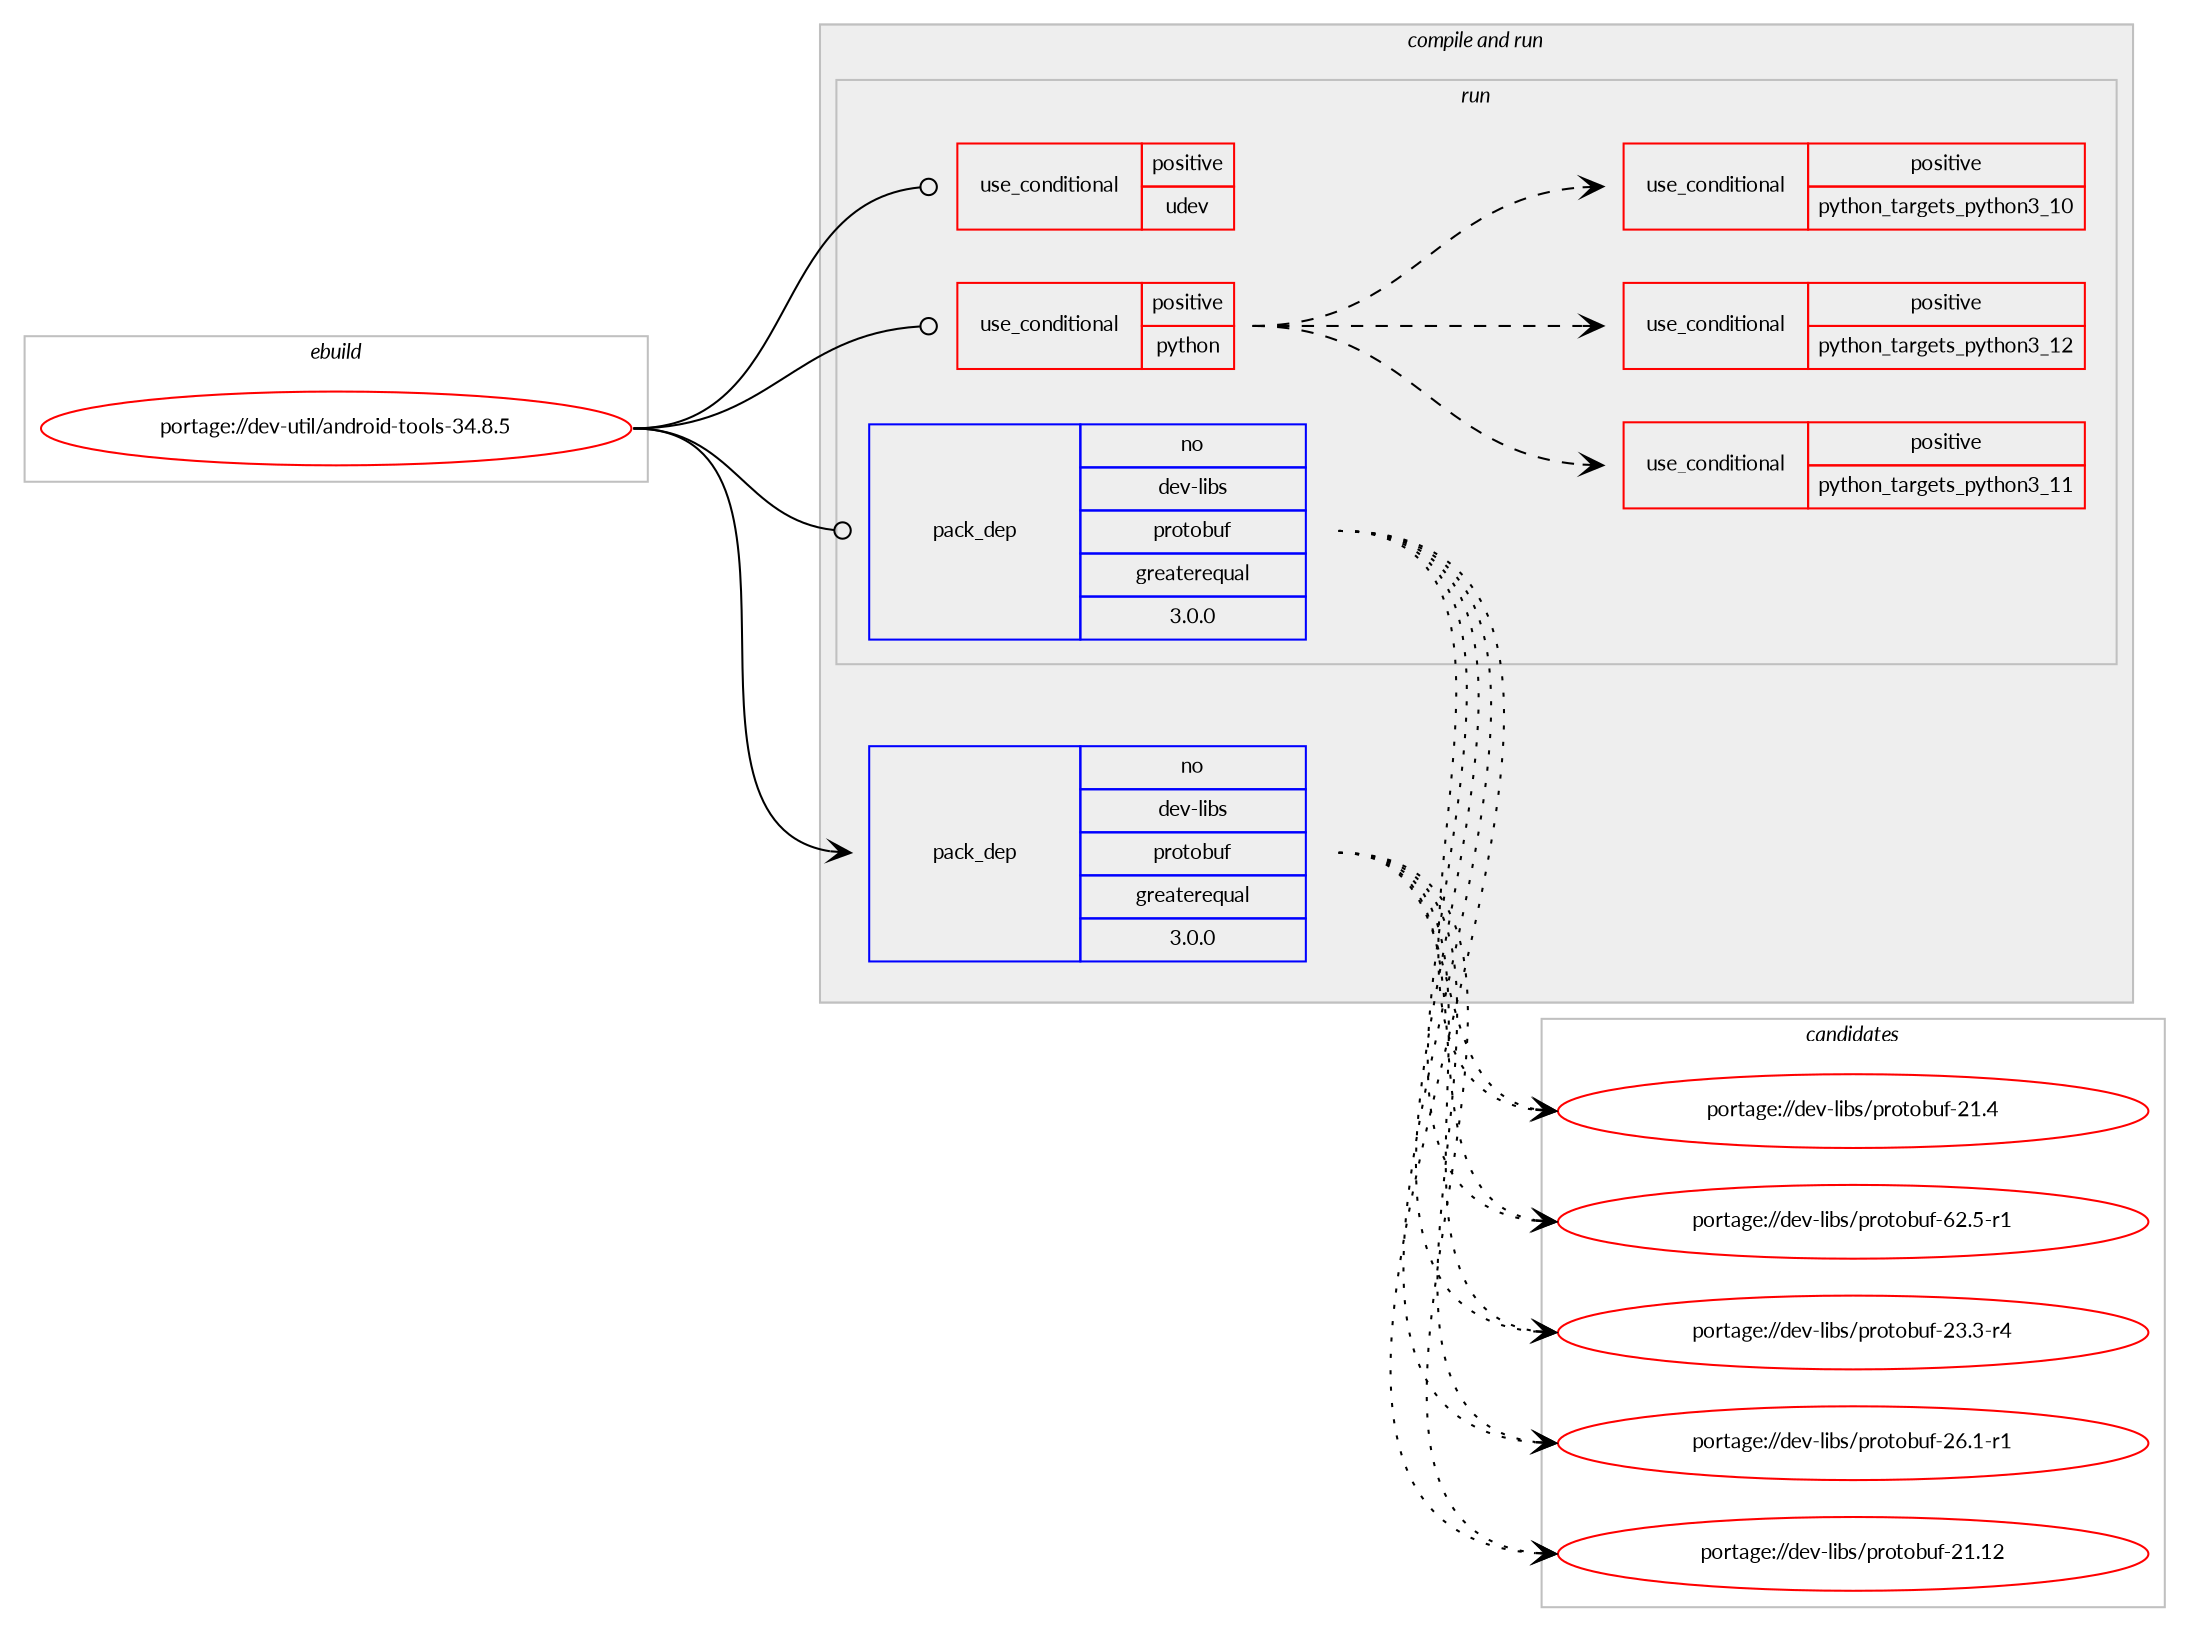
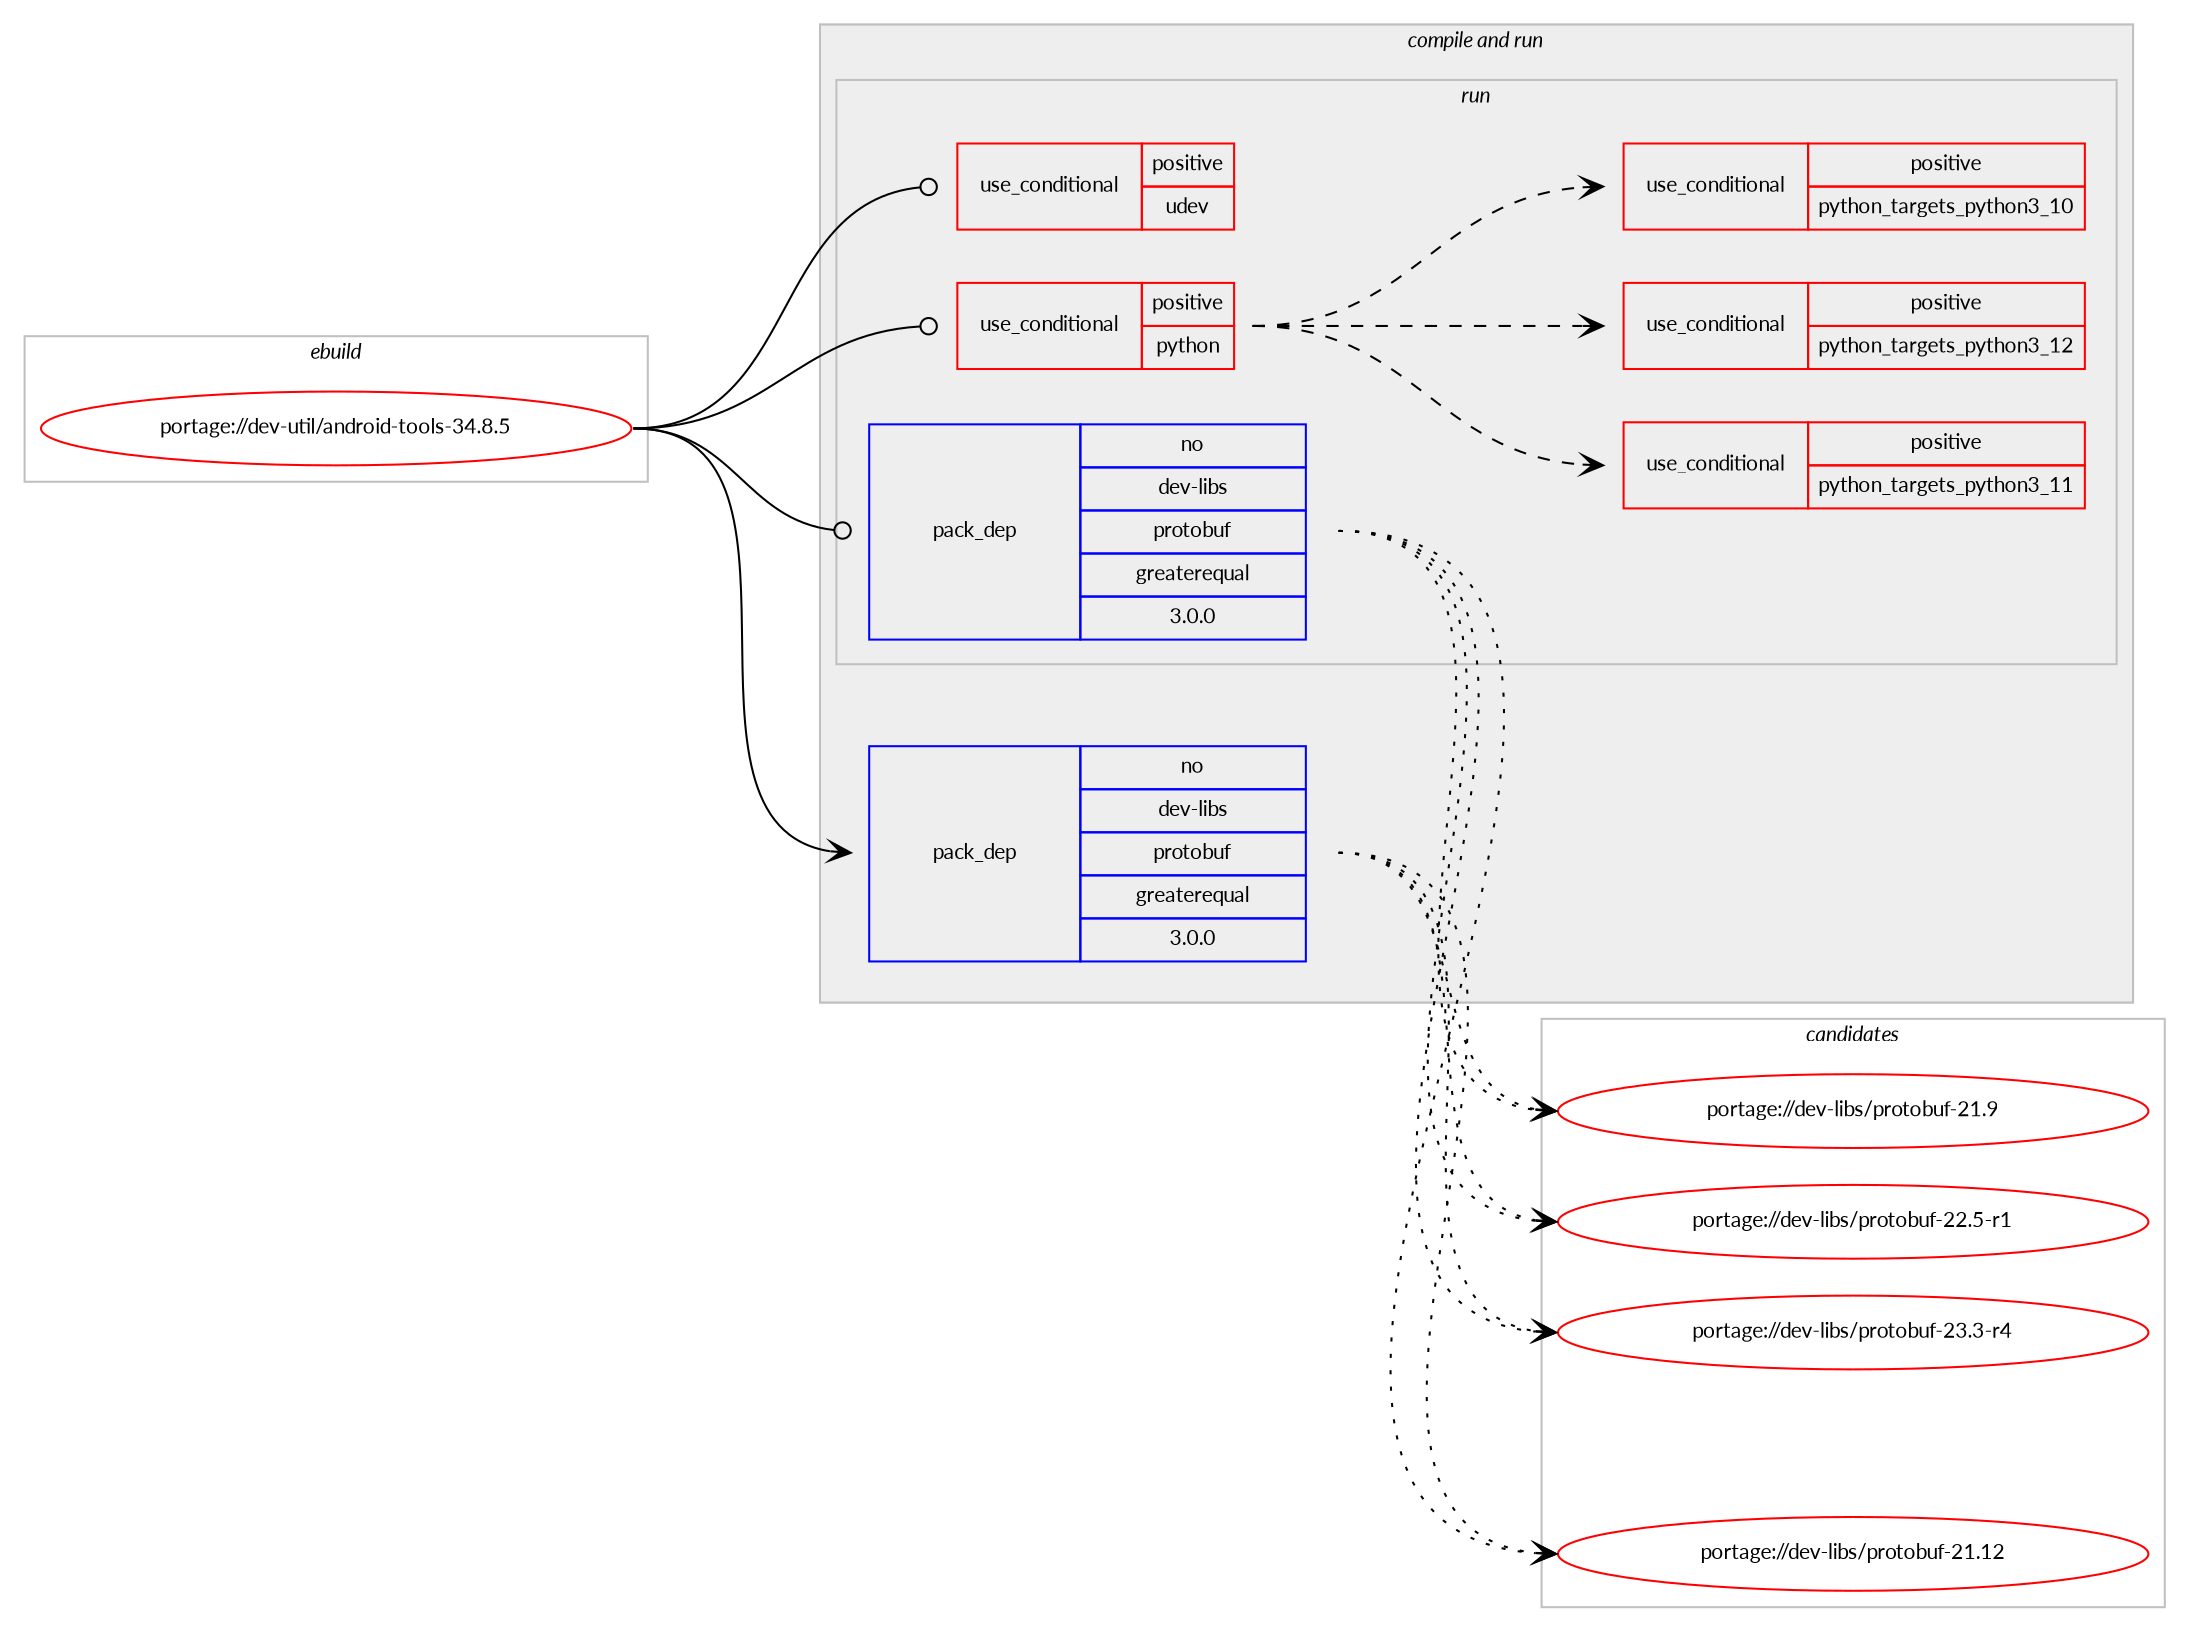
  digraph {
    compound=true
    concentrate=true
    fontname=Lato
    fontsize=10
    newrank=true
    rankdir=LR
    ranksep=1.5
    node [color=red fontname=Lato fontsize=10 shape=none]
    edge [arrowhead=vee fontname=Lato headport=w style=dotted tailport=e weight=100]
    n1 [label="portage://dev-util/android-tools-34.8.5" width=4 shape=""]
    n2 [color=blue label=<<TABLE BORDER="0" CELLBORDER="1" CELLSPACING="0" CELLPADDING="4" WIDTH="220"><TR><TD ROWSPAN="6" CELLPADDING="30">pack_dep</TD></TR><TR><TD WIDTH="110">no</TD></TR><TR><TD>dev-libs</TD></TR><TR><TD>protobuf</TD></TR><TR><TD>greaterequal</TD></TR><TR><TD>3.0.0</TD></TR></TABLE>>]
    n3 [label=<<TABLE BORDER="0" CELLBORDER="1" CELLSPACING="0" CELLPADDING="4"><TR><TD ROWSPAN="3" CELLPADDING="10">use_conditional</TD></TR><TR><TD>positive</TD></TR><TR><TD>python_targets_python3_10</TD></TR></TABLE>>]
    n4 [label=<<TABLE BORDER="0" CELLBORDER="1" CELLSPACING="0" CELLPADDING="4"><TR><TD ROWSPAN="3" CELLPADDING="10">use_conditional</TD></TR><TR><TD>positive</TD></TR><TR><TD>python_targets_python3_11</TD></TR></TABLE>>]
    n5 [label=<<TABLE BORDER="0" CELLBORDER="1" CELLSPACING="0" CELLPADDING="4"><TR><TD ROWSPAN="3" CELLPADDING="10">use_conditional</TD></TR><TR><TD>positive</TD></TR><TR><TD>python_targets_python3_12</TD></TR></TABLE>>]
    n6 [label=<<TABLE BORDER="0" CELLBORDER="1" CELLSPACING="0" CELLPADDING="4"><TR><TD ROWSPAN="3" CELLPADDING="10">use_conditional</TD></TR><TR><TD>positive</TD></TR><TR><TD>python</TD></TR></TABLE>>]
    n7 [label=<<TABLE BORDER="0" CELLBORDER="1" CELLSPACING="0" CELLPADDING="4"><TR><TD ROWSPAN="3" CELLPADDING="10">use_conditional</TD></TR><TR><TD>positive</TD></TR><TR><TD>udev</TD></TR></TABLE>>]
    n8 [color=blue label=<<TABLE BORDER="0" CELLBORDER="1" CELLSPACING="0" CELLPADDING="4" WIDTH="220"><TR><TD ROWSPAN="6" CELLPADDING="30">pack_dep</TD></TR><TR><TD WIDTH="110">no</TD></TR><TR><TD>dev-libs</TD></TR><TR><TD>protobuf</TD></TR><TR><TD>greaterequal</TD></TR><TR><TD>3.0.0</TD></TR></TABLE>>]
    n9 [label="portage://dev-libs/protobuf-21.12" width=4 shape=""]
-   n10 [label="portage://dev-libs/protobuf-21.4" width=4 shape=""]
-   n11 [label="portage://dev-libs/protobuf-62.5-r1" width=4 shape=""]
+   n10 [label="portage://dev-libs/protobuf-21.9" width=4 shape=""]
+   n11 [label="portage://dev-libs/protobuf-22.5-r1" width=4 shape=""]
    n12 [label="portage://dev-libs/protobuf-23.3-r4" width=4 shape=""]
-   n13 [label="portage://dev-libs/protobuf-26.1-r1" width=4 shape=""]
    subgraph cluster_1 {
      color=gray
      label=<<i>ebuild</i>>
      rank=same
      n1
    }
    subgraph cluster_2 {
      color=gray
      label=<<i>dependencies</i>>
      subgraph cluster_3 {
        color=gray
        fillcolor="#eeeeee"
        label=<<i>compile</i>>
        style=filled
        subgraph sub_4 {
          color=gray
          fillcolor="#eeeeee"
          label=<<i>compile</i>>
          style=filled
          n2
        }
      }
      subgraph cluster_5 {
        color=gray
        fillcolor="#eeeeee"
        label=<<i>compile and run</i>>
        style=filled
      }
      subgraph cluster_6 {
        color=gray
        fillcolor="#eeeeee"
        label=<<i>run</i>>
        style=filled
        subgraph sub_7 {
          color=gray
          fillcolor="#eeeeee"
          label=<<i>run</i>>
          style=filled
          n6
          subgraph sub_8 {
            color=gray
            fillcolor="#eeeeee"
            label=<<i>run</i>>
            style=filled
            n3
          }
          subgraph sub_9 {
            color=gray
            fillcolor="#eeeeee"
            label=<<i>run</i>>
            style=filled
            n4
          }
          subgraph sub_10 {
            color=gray
            fillcolor="#eeeeee"
            label=<<i>run</i>>
            style=filled
            n5
          }
        }
        subgraph sub_11 {
          color=gray
          fillcolor="#eeeeee"
          label=<<i>run</i>>
          style=filled
          n7
        }
        subgraph sub_12 {
          color=gray
          fillcolor="#eeeeee"
          label=<<i>run</i>>
          style=filled
          n8
        }
      }
    }
    subgraph cluster_13 {
      color=gray
      label=<<i>candidates</i>>
      rank=same
      subgraph sub_14 {
        color=black
        label=<<i>candidates</i>>
        nodesep=1
        rank=same
        n9
        n10
        n11
        n12
-       n13
      }
      subgraph sub_15 {
        color=black
        label=<<i>candidates</i>>
        nodesep=1
        rank=same
        n9
        n10
        n11
        n12
-       n13
      }
    }
    n1 -> n2 [style=solid weight=20]
    n1 -> n6 [arrowhead=odot style=solid weight=20]
    n1 -> n7 [arrowhead=odot style=solid weight=20]
    n1 -> n8 [arrowhead=odot style=solid weight=20]
    n2 -> n9
    n2 -> n10
    n2 -> n11
    n2 -> n12
-   n2 -> n13
    n6 -> n3 [style=dashed weight=20]
    n6 -> n4 [style=dashed weight=20]
    n6 -> n5 [style=dashed weight=20]
    n8 -> n9
    n8 -> n10
    n8 -> n11
    n8 -> n12
-   n8 -> n13
  }
